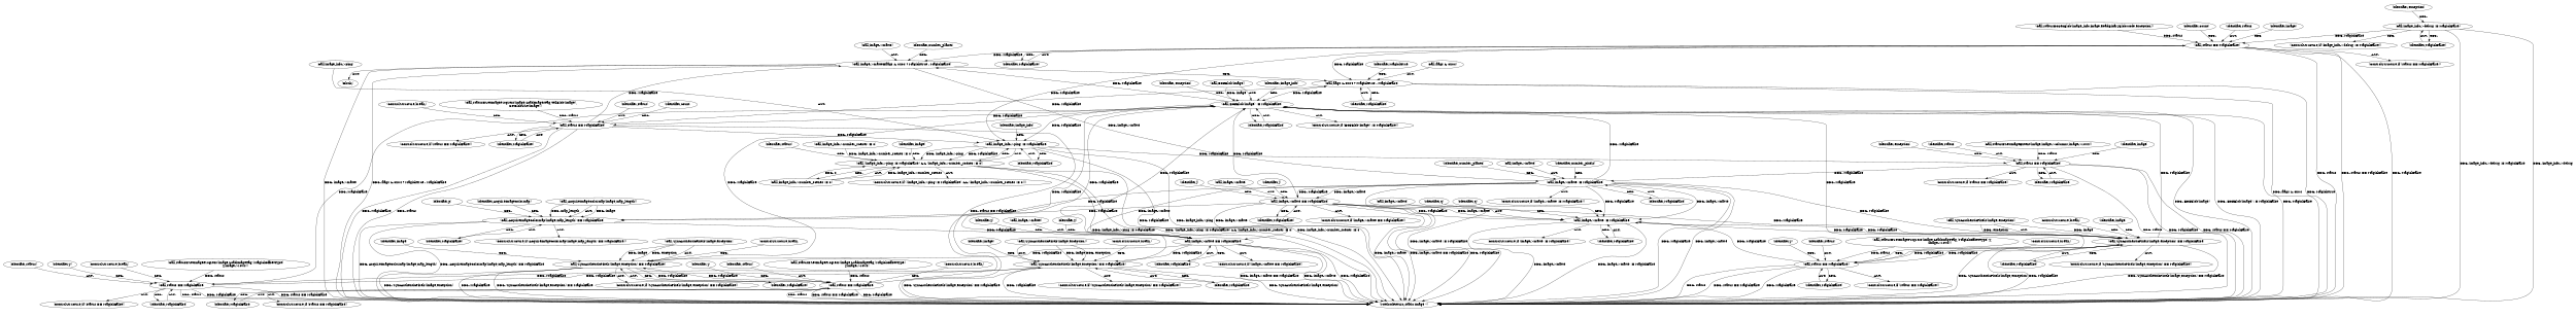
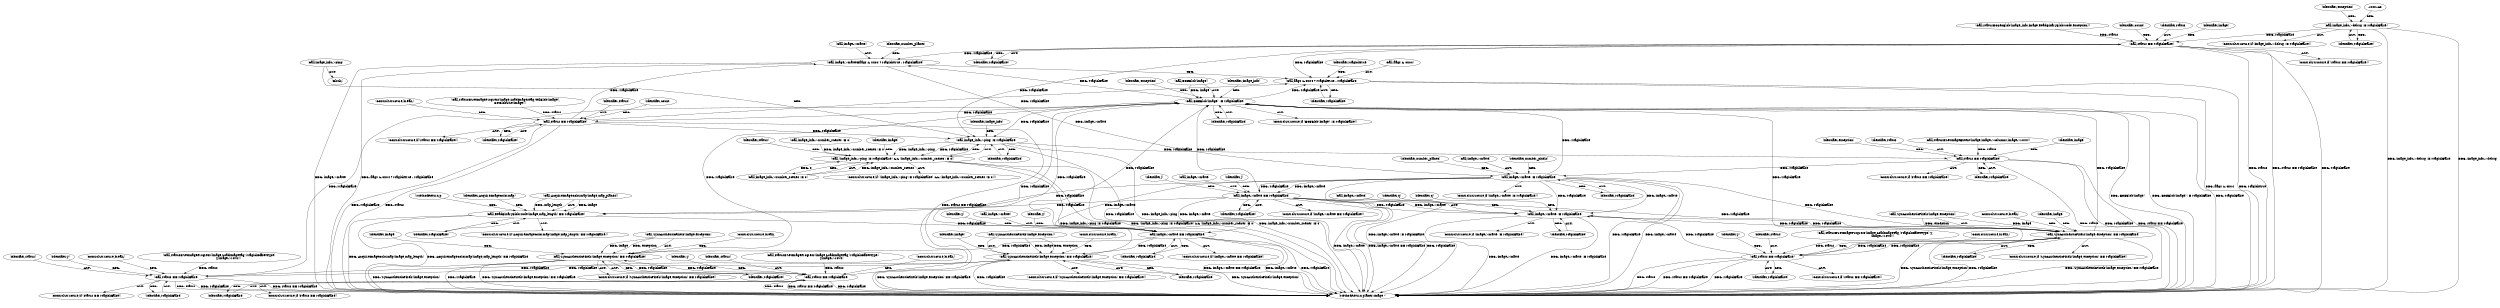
  digraph {
    n1 [label="(Call,image_info->debug != MagickFalse)"]
    n2 [label="(Call,status == MagickFalse)"]
    n3 [label="(Identifier,MagickFalse)"]
    n4 [label="(ControlStructure,if (image_info->debug != MagickFalse))"]
-   n5 [label="(MethodReturn,static Image *)"]
+   n5 [label="(MethodReturn,planes Image *)"]
    n6 [label="(Call,image->matte=flags & 0x04 ? MagickTrue : MagickFalse)"]
    n7 [label="(Call,flags & 0x04 ? MagickTrue : MagickFalse)"]
    n8 [label="(Call,image_info->ping != MagickFalse)"]
    n9 [label="(ControlStructure,if (status == MagickFalse))"]
    n10 [label="(Identifier,MagickFalse)"]
    n11 [label="(Call,image->matte != MagickFalse)"]
    n12 [label="(Block,)"]
    n13 [label="(Identifier,MagickFalse)"]
    n14 [label="(Call,(image_info->ping != MagickFalse) && (image_info->number_scenes != 0))"]
    n15 [label="(Call,status == MagickFalse)"]
    n16 [label="(Identifier,MagickFalse)"]
    n17 [label="(Call,image->matte == MagickFalse)"]
    n18 [label="(Call,image->matte != MagickFalse)"]
    n19 [label="(Call,SyncAuthenticPixels(image,exception) == MagickFalse)"]
    n20 [label="(Call,EOFBlob(image) != MagickFalse)"]
-   n21 [label="(Call,AcquireImageColormap(image,map_length) == MagickFalse)"]
+   n21 [label="(Call,ReadBinaryBlobMode(image,map_length) == MagickFalse)"]
    n22 [label="(Call,image->matte == MagickFalse)"]
    n23 [label="(ControlStructure,if (image->matte != MagickFalse))"]
    n24 [label="(Identifier,MagickFalse)"]
    n25 [label="(Identifier,MagickFalse)"]
    n26 [label="(ControlStructure,if (image->matte == MagickFalse))"]
    n27 [label="(Identifier,MagickFalse)"]
    n28 [label="(ControlStructure,if (image->matte != MagickFalse))"]
    n29 [label="(Call,status == MagickFalse)"]
    n30 [label="(Identifier,MagickFalse)"]
    n31 [label="(ControlStructure,if (SyncAuthenticPixels(image,exception) == MagickFalse))"]
    n32 [label="(Call,status == MagickFalse)"]
    n33 [label="(Identifier,MagickFalse)"]
    n34 [label="(ControlStructure,if (EOFBlob(image) != MagickFalse))"]
    n35 [label="(ControlStructure,if (AcquireImageColormap(image,map_length) == MagickFalse))"]
    n36 [label="(Identifier,MagickFalse)"]
    n37 [label="(Call,SyncAuthenticPixels(image,exception) == MagickFalse)"]
    n38 [label="(Call,SyncAuthenticPixels(image,exception) == MagickFalse)"]
    n39 [label="(Identifier,MagickFalse)"]
    n40 [label="(ControlStructure,if (image->matte == MagickFalse))"]
    n41 [label="(Identifier,MagickFalse)"]
    n42 [label="(ControlStructure,if (status == MagickFalse))"]
    n43 [label="(Identifier,MagickFalse)"]
    n44 [label="(ControlStructure,if (status == MagickFalse))"]
    n45 [label="(Identifier,MagickTrue)"]
    n46 [label="(ControlStructure,if ((image_info->ping != MagickFalse) && (image_info->number_scenes != 0)))"]
    n47 [label="(Call,image_info->number_scenes != 0)"]
    n48 [label="(ControlStructure,if (status == MagickFalse))"]
    n49 [label="(Identifier,MagickFalse)"]
    n50 [label="(Call,status == MagickFalse)"]
    n51 [label="(ControlStructure,if (SyncAuthenticPixels(image,exception) == MagickFalse))"]
    n52 [label="(Identifier,MagickFalse)"]
    n53 [label="(Call,status == MagickFalse)"]
    n54 [label="(ControlStructure,if (SyncAuthenticPixels(image,exception) == MagickFalse))"]
    n55 [label="(Identifier,MagickFalse)"]
    n56 [label="(Identifier,MagickFalse)"]
    n57 [label="(ControlStructure,if (status == MagickFalse))"]
    n58 [label="(Identifier,MagickFalse)"]
    n59 [label="(ControlStructure,if (status == MagickFalse))"]
    n60 [label="(Call,EOFBlob(image))"]
    n61 [label="(Call,image_info->number_scenes != 0)"]
    n62 [label="(Call,flags & 0x04)"]
    n63 [label="(Identifier,status)"]
    n64 [label="(Call,status=OpenBlob(image_info,image,ReadBinaryBlobMode,exception))"]
    n65 [label="(Identifier,exception)"]
    n66 [label="(Call,SyncAuthenticPixels(image,exception))"]
    n67 [label="(Call,SyncAuthenticPixels(image,exception))"]
    n68 [label="(Call,status=SetImageProgress(image,LoadImageTag,(MagickOffsetType)\n                    y,image->rows))"]
    n69 [label="(ControlStructure,break;)"]
    n70 [label="(Identifier,status)"]
    n71 [label="(Identifier,y)"]
    n72 [label="(Identifier,exception)"]
    n73 [label="(Identifier,number_planes)"]
    n74 [label="(Identifier,count)"]
    n75 [label="(Identifier,image)"]
    n76 [label="(Identifier,count)"]
    n77 [label="(ControlStructure,break;)"]
    n78 [label="(Call,image->matte)"]
    n79 [label="(Call,status=SetImageExtent(image,image->columns,image->rows))"]
    n80 [label="(Call,image->matte)"]
    n81 [label="(Identifier,AcquireImageColormap)"]
    n82 [label="(ControlStructure,break;)"]
    n83 [label="(Identifier,image_info)"]
    n84 [label="(Identifier,y)"]
    n85 [label="(ControlStructure,break;)"]
    n86 [label="(Identifier,image)"]
    n87 [label="(Call,image->matte)"]
    n88 [label="(ControlStructure,break;)"]
    n89 [label="(Identifier,q)"]
    n90 [label="(Identifier,j)"]
    n91 [label="(Call,image->matte)"]
    n92 [label="(Identifier,number_pixels)"]
    n93 [label="(Identifier,image_info)"]
    n94 [label="(Identifier,y)"]
    n95 [label="(ControlStructure,break;)"]
    n96 [label="(Identifier,y)"]
    n97 [label="(Call,status=SetImageProgress(image,LoadImageTag,(MagickOffsetType)\n                    y,image->rows))"]
-   n98 [label="(Call,AcquireImageColormap(image,map_length))"]
-   n99 [label="(Identifier,p)"]
+   n98 [label="(Call,AcquireImageColormap(image,map_planes))"]
+   n99 [label="(MethodReturn,p)"]
    n100 [label="(Identifier,status)"]
    n101 [label="(Call,image->matte)"]
    n102 [label="(Identifier,q)"]
    n103 [label="(Identifier,image)"]
    n104 [label="(Identifier,status)"]
    n105 [label="(Call,image_info->ping)"]
    n106 [label="(Identifier,image)"]
    n107 [label="(Identifier,y)"]
    n108 [label="(Identifier,number_planes)"]
    n109 [label="(Identifier,status)"]
    n110 [label="(Identifier,image)"]
    n111 [label="(Identifier,j)"]
    n112 [label="(Call,SyncAuthenticPixels(image,exception))"]
    n113 [label="(Identifier,exception)"]
    n114 [label="(Identifier,status)"]
    n115 [label="(Identifier,status)"]
    n116 [label="(ControlStructure,break;)"]
    n117 [label="(Call,status=SetImageProgress(image,LoadImagesTag,TellBlob(image),\n          GetBlobSize(image)))"]
    n118 [label="(Call,status=SetImageProgress(image,LoadImageTag,(MagickOffsetType) y,\n                image->rows))"]
    n119 [label="(Identifier,image)"]
+   1000168
    n1 -> n2 [label="DDG: MagickFalse"]
    n1 -> n3 [label="CFG: "]
-   n1 -> n4 [label="CFG: "]
+   n1 -> n4 [label="AST: "]
    n1 -> n5 [label="DDG: image_info->debug != MagickFalse"]
    n1 -> n5 [label="DDG: image_info->debug"]
    n2 -> n5 [label="DDG: status"]
    n2 -> n5 [label="DDG: status == MagickFalse"]
    n2 -> n5 [label="DDG: MagickFalse"]
    n2 -> n6 [label="DDG: MagickFalse"]
    n2 -> n7 [label="DDG: MagickFalse"]
    n2 -> n8 [label="DDG: MagickFalse"]
    n2 -> n9 [label="AST: "]
    n2 -> n10 [label="CFG: "]
    n3 -> n1 [label="AST: "]
    n6 -> n5 [label="DDG: image->matte"]
    n6 -> n5 [label="DDG: flags & 0x04 ? MagickTrue : MagickFalse"]
    n6 -> n7 [label="CFG: "]
    n6 -> n11 [label="DDG: image->matte"]
-   n6 -> n12 [label="AST: "]
+   n105 -> n12 [label="AST: "]
    n7 -> n5 [label="DDG: flags & 0x04"]
    n7 -> n5 [label="DDG: MagickTrue"]
    n7 -> n13 [label="CFG: "]
    n8 -> n5 [label="DDG: image_info->ping"]
    n8 -> n5 [label="DDG: MagickFalse"]
    n8 -> n14 [label="AST: "]
    n8 -> n14 [label="DDG: image_info->ping"]
    n8 -> n14 [label="DDG: MagickFalse"]
    n8 -> n15 [label="DDG: MagickFalse"]
    n8 -> n16 [label="CFG: "]
    n10 -> n2 [label="AST: "]
    n11 -> n5 [label="DDG: image->matte != MagickFalse"]
    n11 -> n5 [label="DDG: MagickFalse"]
    n11 -> n5 [label="DDG: image->matte"]
    n11 -> n17 [label="DDG: image->matte"]
    n11 -> n17 [label="DDG: MagickFalse"]
    n11 -> n18 [label="DDG: image->matte"]
    n11 -> n18 [label="DDG: MagickFalse"]
    n11 -> n19 [label="DDG: MagickFalse"]
    n11 -> n20 [label="DDG: MagickFalse"]
    n11 -> n21 [label="DDG: MagickFalse"]
    n11 -> n22 [label="DDG: image->matte"]
    n11 -> n23 [label="AST: "]
    n11 -> n24 [label="CFG: "]
    n13 -> n7 [label="AST: "]
    n14 -> n5 [label="DDG: image_info->ping != MagickFalse"]
    n14 -> n5 [label="DDG: (image_info->ping != MagickFalse) && (image_info->number_scenes != 0)"]
    n14 -> n5 [label="DDG: image_info->number_scenes != 0"]
    n14 -> n8 [label="CFG: "]
    n14 -> n46 [label="AST: "]
    n14 -> n47 [label="CFG: "]
    n15 -> n5 [label="DDG: MagickFalse"]
    n15 -> n5 [label="DDG: status == MagickFalse"]
    n15 -> n5 [label="DDG: status"]
    n15 -> n11 [label="DDG: MagickFalse"]
    n15 -> n48 [label="AST: "]
    n15 -> n49 [label="CFG: "]
    n16 -> n8 [label="AST: "]
    n17 -> n5 [label="DDG: image->matte == MagickFalse"]
    n17 -> n5 [label="DDG: MagickFalse"]
    n17 -> n5 [label="DDG: image->matte"]
    n17 -> n18 [label="DDG: image->matte"]
    n17 -> n18 [label="DDG: MagickFalse"]
    n17 -> n19 [label="DDG: MagickFalse"]
    n17 -> n20 [label="DDG: MagickFalse"]
    n17 -> n21 [label="DDG: MagickFalse"]
    n17 -> n22 [label="DDG: image->matte"]
    n17 -> n25 [label="CFG: "]
    n17 -> n26 [label="AST: "]
    n18 -> n5 [label="DDG: image->matte != MagickFalse"]
    n18 -> n5 [label="DDG: image->matte"]
    n18 -> n19 [label="DDG: MagickFalse"]
    n18 -> n27 [label="CFG: "]
    n18 -> n28 [label="AST: "]
    n19 -> n5 [label="DDG: SyncAuthenticPixels(image,exception)"]
    n19 -> n5 [label="DDG: MagickFalse"]
    n19 -> n5 [label="DDG: SyncAuthenticPixels(image,exception) == MagickFalse"]
    n19 -> n18 [label="DDG: MagickFalse"]
    n19 -> n20 [label="DDG: MagickFalse"]
    n19 -> n29 [label="DDG: MagickFalse"]
    n19 -> n30 [label="CFG: "]
    n19 -> n31 [label="AST: "]
    n20 -> n5 [label="DDG: EOFBlob(image)"]
    n20 -> n5 [label="DDG: EOFBlob(image) != MagickFalse"]
    n20 -> n5 [label="DDG: MagickFalse"]
    n20 -> n6 [label="DDG: MagickFalse"]
-   n7 -> n20 [label="DDG: MagickFalse"]
+   n20 -> n7 [label="DDG: MagickFalse"]
    n20 -> n8 [label="DDG: MagickFalse"]
    n20 -> n32 [label="DDG: MagickFalse"]
    n20 -> n33 [label="CFG: "]
    n20 -> n34 [label="AST: "]
    n21 -> n5 [label="DDG: AcquireImageColormap(image,map_length)"]
    n21 -> n5 [label="DDG: AcquireImageColormap(image,map_length) == MagickFalse"]
    n21 -> n22 [label="DDG: MagickFalse"]
    n21 -> n35 [label="AST: "]
    n21 -> n36 [label="CFG: "]
    n22 -> n5 [label="DDG: image->matte == MagickFalse"]
    n22 -> n5 [label="DDG: image->matte"]
    n22 -> n5 [label="DDG: MagickFalse"]
    n22 -> n20 [label="DDG: MagickFalse"]
    n22 -> n37 [label="DDG: MagickFalse"]
    n22 -> n38 [label="DDG: MagickFalse"]
    n22 -> n39 [label="CFG: "]
    n22 -> n40 [label="AST: "]
    n24 -> n11 [label="AST: "]
    n25 -> n17 [label="AST: "]
    n27 -> n18 [label="AST: "]
    n29 -> n5 [label="DDG: status"]
    n29 -> n5 [label="DDG: status == MagickFalse"]
    n29 -> n5 [label="DDG: MagickFalse"]
    n29 -> n18 [label="DDG: MagickFalse"]
    n29 -> n19 [label="DDG: MagickFalse"]
    n29 -> n20 [label="DDG: MagickFalse"]
    n29 -> n41 [label="CFG: "]
    n29 -> n42 [label="AST: "]
    n30 -> n19 [label="AST: "]
    n32 -> n5 [label="DDG: status == MagickFalse"]
    n32 -> n5 [label="DDG: MagickFalse"]
    n32 -> n5 [label="DDG: status"]
    n32 -> n6 [label="DDG: MagickFalse"]
    n32 -> n7 [label="DDG: MagickFalse"]
    n32 -> n8 [label="DDG: MagickFalse"]
    n32 -> n43 [label="CFG: "]
    n32 -> n44 [label="AST: "]
    n33 -> n20 [label="AST: "]
    n36 -> n21 [label="AST: "]
    n37 -> n5 [label="DDG: SyncAuthenticPixels(image,exception)"]
    n37 -> n5 [label="DDG: MagickFalse"]
    n37 -> n5 [label="DDG: SyncAuthenticPixels(image,exception) == MagickFalse"]
    n37 -> n20 [label="DDG: MagickFalse"]
    n37 -> n50 [label="DDG: MagickFalse"]
    n37 -> n51 [label="AST: "]
    n37 -> n52 [label="CFG: "]
    n38 -> n5 [label="DDG: SyncAuthenticPixels(image,exception) == MagickFalse"]
    n38 -> n5 [label="DDG: MagickFalse"]
    n38 -> n5 [label="DDG: SyncAuthenticPixels(image,exception)"]
    n38 -> n20 [label="DDG: MagickFalse"]
    n38 -> n53 [label="DDG: MagickFalse"]
    n38 -> n54 [label="AST: "]
    n38 -> n55 [label="CFG: "]
    n39 -> n22 [label="AST: "]
    n41 -> n29 [label="AST: "]
    n43 -> n32 [label="AST: "]
    n45 -> n7 [label="CFG: "]
    n47 -> n14 [label="AST: "]
    n47 -> n14 [label="DDG: image_info->number_scenes"]
    n47 -> n14 [label="DDG: 0"]
    n49 -> n15 [label="AST: "]
    n50 -> n5 [label="DDG: MagickFalse"]
    n50 -> n5 [label="DDG: status"]
    n50 -> n5 [label="DDG: status == MagickFalse"]
    n50 -> n20 [label="DDG: MagickFalse"]
    n50 -> n37 [label="DDG: MagickFalse"]
    n50 -> n56 [label="CFG: "]
    n50 -> n57 [label="AST: "]
    n52 -> n37 [label="AST: "]
    n53 -> n5 [label="DDG: status"]
    n53 -> n5 [label="DDG: MagickFalse"]
    n53 -> n5 [label="DDG: status == MagickFalse"]
    n53 -> n20 [label="DDG: MagickFalse"]
    n53 -> n38 [label="DDG: MagickFalse"]
    n53 -> n58 [label="CFG: "]
    n53 -> n59 [label="AST: "]
    n55 -> n38 [label="AST: "]
    n56 -> n50 [label="AST: "]
    n58 -> n53 [label="AST: "]
    n60 -> n20 [label="AST: "]
    n60 -> n20 [label="DDG: image"]
    n61 -> n14 [label="DDG: image_info->number_scenes != 0"]
    n62 -> n7 [label="AST: "]
    n63 -> n32 [label="AST: "]
    n64 -> n2 [label="DDG: status"]
    n65 -> n15 [label="CFG: "]
    n66 -> n19 [label="AST: "]
    n66 -> n19 [label="DDG: image"]
    n66 -> n19 [label="DDG: exception"]
    n67 -> n38 [label="AST: "]
    n67 -> n38 [label="DDG: image"]
    n67 -> n38 [label="DDG: exception"]
    n68 -> n50 [label="DDG: status"]
    n69 -> n19 [label="CFG: "]
    n70 -> n15 [label="AST: "]
    n71 -> n22 [label="CFG: "]
    n72 -> n20 [label="CFG: "]
    n73 -> n11 [label="CFG: "]
    n74 -> n32 [label="CFG: "]
    n75 -> n14 [label="CFG: "]
    n76 -> n2 [label="CFG: "]
    n77 -> n32 [label="CFG: "]
    n78 -> n11 [label="AST: "]
    n79 -> n15 [label="DDG: status"]
    n80 -> n17 [label="AST: "]
    n81 -> n21 [label="CFG: "]
    n82 -> n50 [label="CFG: "]
    n83 -> n20 [label="CFG: "]
    n84 -> n53 [label="CFG: "]
    n85 -> n38 [label="CFG: "]
    n86 -> n15 [label="CFG: "]
    n87 -> n6 [label="AST: "]
    n88 -> n29 [label="CFG: "]
    n89 -> n18 [label="CFG: "]
    n90 -> n17 [label="CFG: "]
    n91 -> n18 [label="AST: "]
    n92 -> n11 [label="CFG: "]
    n93 -> n8 [label="CFG: "]
    n94 -> n50 [label="CFG: "]
    n95 -> n53 [label="CFG: "]
    n96 -> n29 [label="CFG: "]
    n97 -> n53 [label="DDG: status"]
    n98 -> n21 [label="AST: "]
    n98 -> n21 [label="DDG: image"]
    n98 -> n21 [label="DDG: map_length"]
    n99 -> n21 [label="CFG: "]
    n100 -> n53 [label="AST: "]
    n101 -> n22 [label="AST: "]
    n102 -> n18 [label="CFG: "]
    n103 -> n19 [label="CFG: "]
    n104 -> n14 [label="CFG: "]
-   n105 -> n8 [label="AST: "]
+   n105 -> n8 [label="CFG: "]
    n106 -> n37 [label="CFG: "]
    n107 -> n22 [label="CFG: "]
    n108 -> n6 [label="CFG: "]
    n109 -> n50 [label="AST: "]
    n110 -> n38 [label="CFG: "]
    n111 -> n17 [label="CFG: "]
    n112 -> n37 [label="AST: "]
    n112 -> n37 [label="DDG: image"]
    n112 -> n37 [label="DDG: exception"]
    n113 -> n1 [label="CFG: "]
    n114 -> n2 [label="AST: "]
    n115 -> n29 [label="AST: "]
    n116 -> n37 [label="CFG: "]
    n117 -> n32 [label="DDG: status"]
    n118 -> n29 [label="DDG: status"]
    n119 -> n2 [label="CFG: "]
+   1000168 -> n1 [label="CFG: "]
  }
